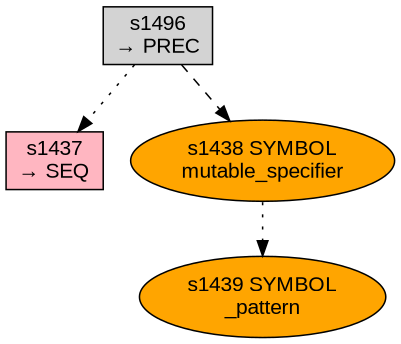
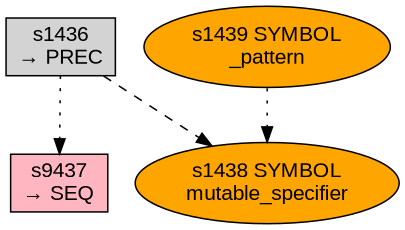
  digraph {
    fontname="Liberation Sans"
    rankdir=TB
    node [fillcolor=orange fontname="Liberation Sans" style=filled]
    edge [fontname="Liberation Sans" style=dotted]
-   n1 [fillcolor=lightgrey fixedsize=false label="s1496\n&rarr; PREC" peripheries=1 shape=record]
-   n2 [fillcolor=lightpink fixedsize=false label="s1437\n&rarr; SEQ" peripheries=1 shape=record]
+   n1 [fillcolor=lightgrey fixedsize=false label="s1436\n&rarr; PREC" peripheries=1 shape=record]
+   n2 [fillcolor=lightpink fixedsize=false label="s9437\n&rarr; SEQ" peripheries=1 shape=record]
    n3 [label="s1438 SYMBOL\nmutable_specifier"]
    n4 [label="s1439 SYMBOL\n_pattern"]
    n1 -> n2
    n1 -> n3 [style=dashed]
-   n3 -> n4
+   n4 -> n3
  }
